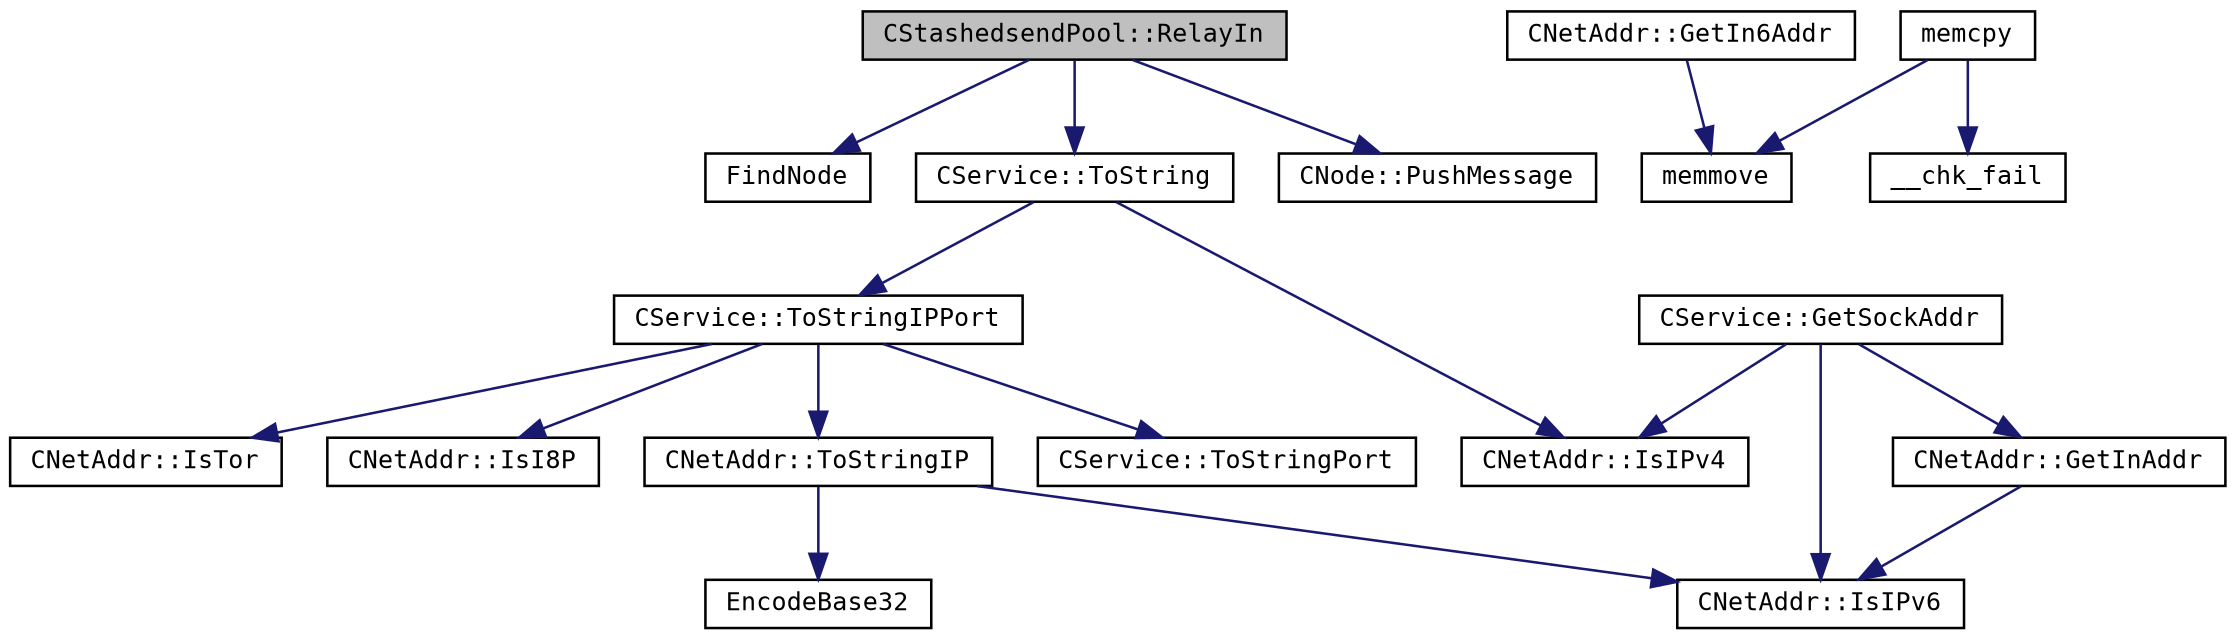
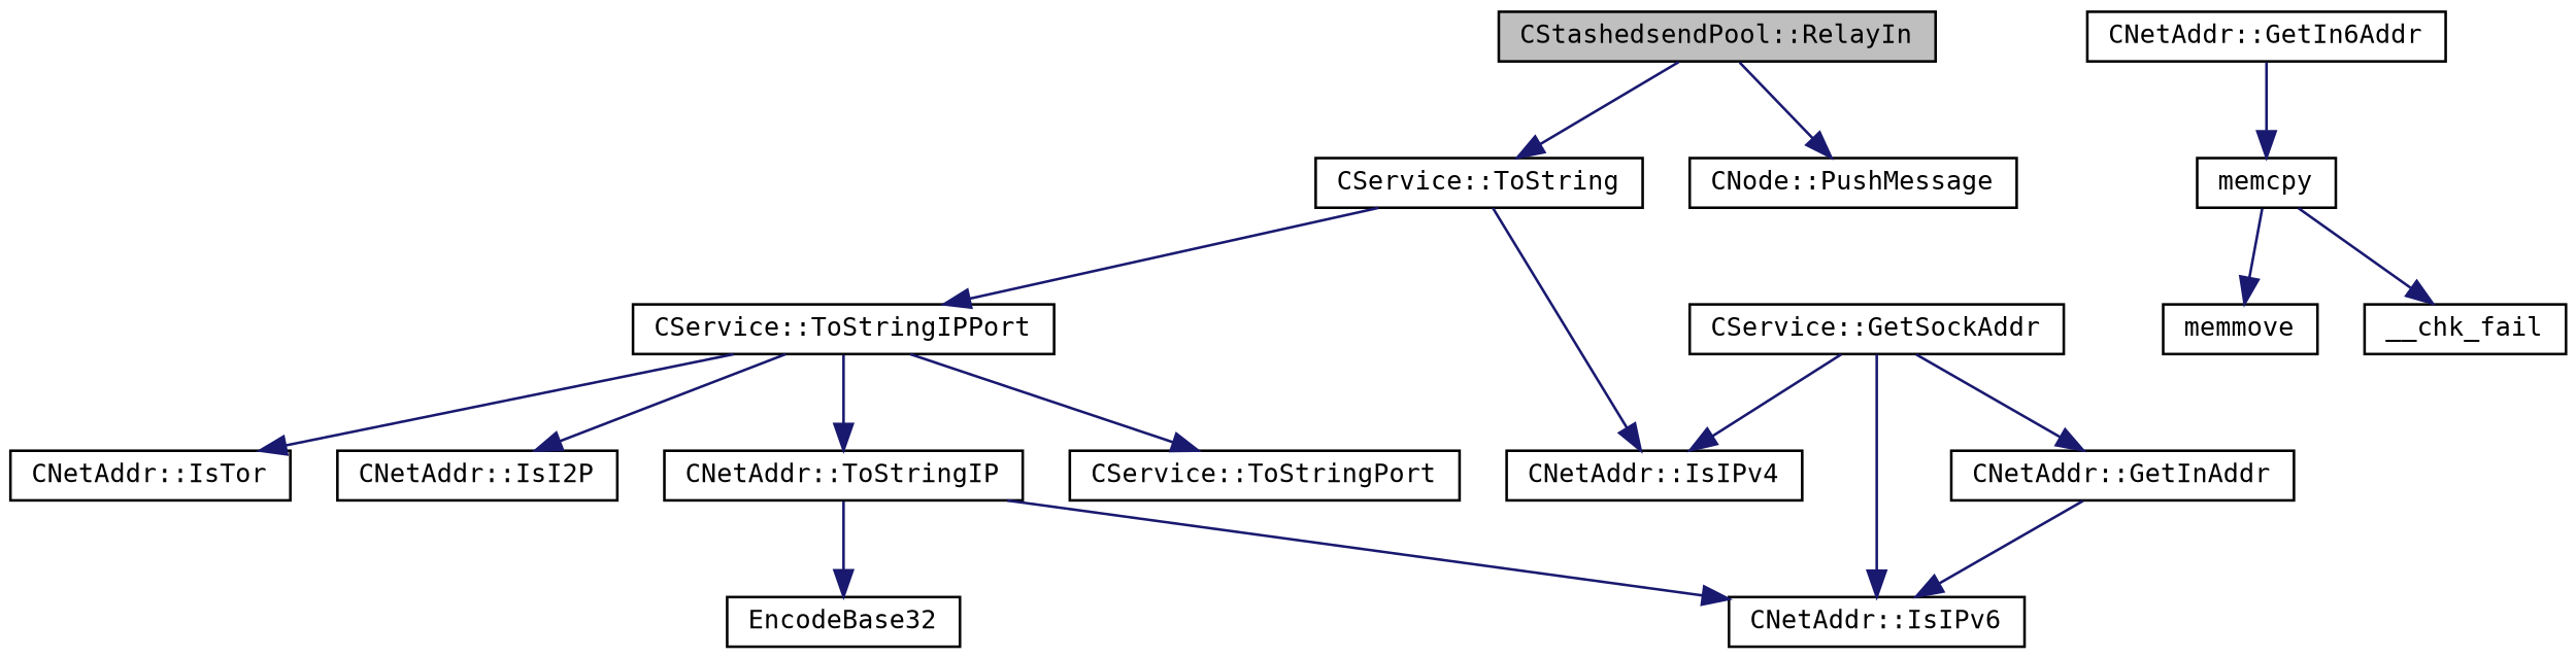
  digraph {
    fontname="DejaVu Sans Mono"
    rankdir=TB
    node [color=black fillcolor=white fontname="DejaVu Sans Mono" fontsize=10 shape=record style=filled]
    edge [color=midnightblue fontname="DejaVu Sans Mono" fontsize=10 labelfontname=Helvetica labelfontsize=10 style=solid]
    n1 [fillcolor=grey75 fontcolor=black height=0.2 label="CStashedsendPool::RelayIn" width=0.4]
-   n2 [height=0.2 label=FindNode width=0.4]
    n3 [height=0.2 label="CService::ToString" width=0.4]
    n4 [height=0.2 label="CNode::PushMessage" width=0.4]
    n5 [height=0.2 label="CService::ToStringIPPort" width=0.4]
    n6 [height=0.2 label="CNetAddr::IsIPv4" width=0.4]
    n7 [height=0.2 label="CNetAddr::IsTor" width=0.4]
-   n8 [height=0.2 label="CNetAddr::IsI8P" width=0.4]
+   n8 [height=0.2 label="CNetAddr::IsI2P" width=0.4]
    n9 [height=0.2 label="CNetAddr::ToStringIP" width=0.4]
    n10 [height=0.2 label="CService::ToStringPort" width=0.4]
    n11 [height=0.2 label=EncodeBase32 width=0.4]
    n12 [height=0.2 label="CNetAddr::IsIPv6" width=0.4]
    n13 [height=0.2 label="CService::GetSockAddr" width=0.4]
    n14 [height=0.2 label="CNetAddr::GetInAddr" width=0.4]
    n15 [height=0.2 label="CNetAddr::GetIn6Addr" width=0.4]
    n16 [height=0.2 label=memcpy width=0.4]
    n17 [height=0.2 label=memmove width=0.4]
    n18 [height=0.2 label=__chk_fail width=0.4]
-   n1 -> n2
    n1 -> n3
    n1 -> n4
    n3 -> n5
    n3 -> n6
    n5 -> n7
    n5 -> n8
    n5 -> n9
    n5 -> n10
    n9 -> n11
    n9 -> n12
    n13 -> n6
    n13 -> n12
    n13 -> n14
    n14 -> n12
-   n15 -> n17
+   n15 -> n16
    n16 -> n17
    n16 -> n18
  }
